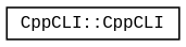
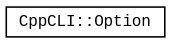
  digraph {
    rankdir=TB
    fontname="Liberation Mono"
-   n1 [color=black fillcolor=white fontname="Liberation Mono" fontsize=10 height=0.2 label="CppCLI::CppCLI" shape=record style=filled width=0.4]
+   n1 [color=black fillcolor=white fontname="Liberation Mono" fontsize=10 height=0.2 label="CppCLI::Option" shape=record style=filled width=0.4]
  }
